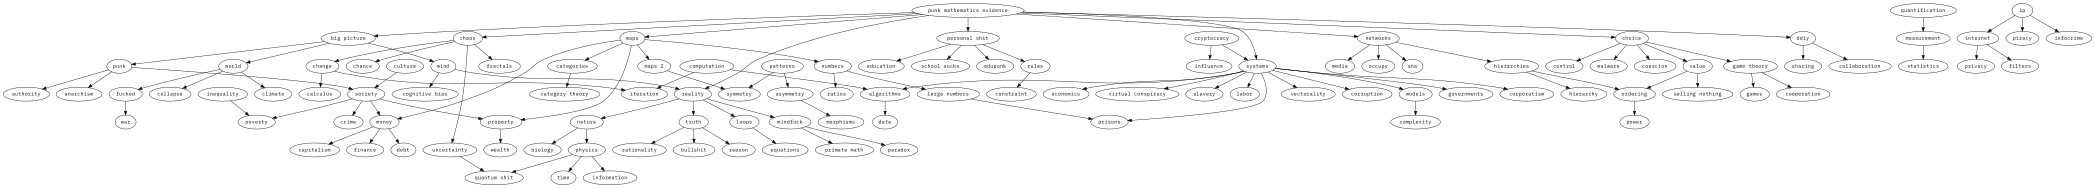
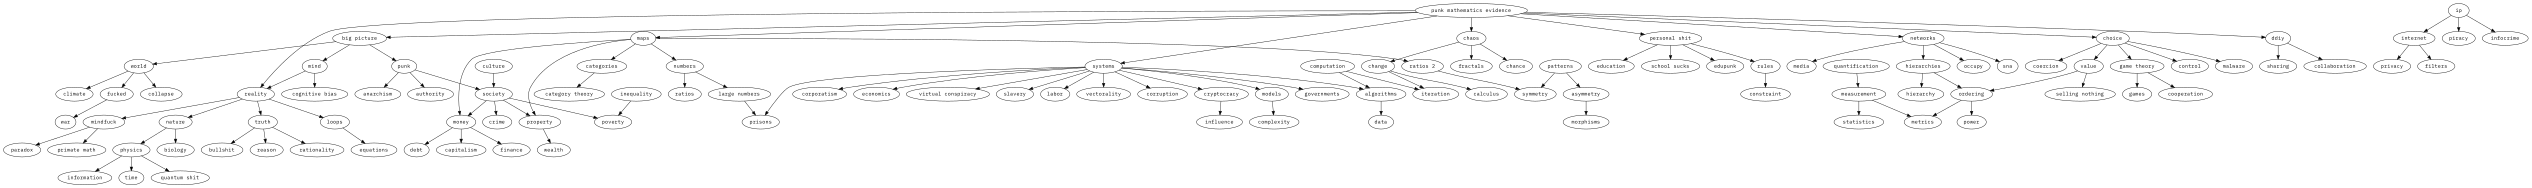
  digraph {
    fontname="IBM Plex Mono"
    node [fontname="IBM Plex Mono"]
    edge [fontname="IBM Plex Mono"]
    "punk mathematics evidence"
    "big picture"
    reality
    maps
    "personal shit"
    choice
    chaos
    systems
    networks
    ddiy
    mind
    world
    punk
    truth
    loops
    mindfuck
    nature
    property
    money
    categories
    numbers
-   "maps 2"
+   "maps 2" [label="ratios 2"]
    education
    "school sucks"
    edupunk
    rules
    "game theory"
    value
    control
    malware
    coercion
    change
    fractals
    chance
-   uncertainty
    prisons
    algorithms
    vectorality
    corruption
    models
    governments
    corporatism
    economics
    "virtual conspiracy"
    cryptocracy
    slavery
    labor
    occupy
    sna
    media
    hierarchies
    sharing
    collaboration
    "cognitive bias"
    fucked
    collapse
    climate
    authority
    anarchism
    society
    reason
    rationality
    bullshit
    equations
    paradox
    "primate math"
    physics
    biology
    war
    crime
    poverty
    wealth
    capitalism
    finance
    debt
    "category theory"
    "large numbers"
    ratios
    symmetry
    measurement
+   metrics
    statistics
    culture
    inequality
    constraint
    information
    time
    "quantum shit"
    patterns
    asymmetry
    morphisms
    quantification
    games
    cooperation
    ordering
    "selling nothing"
    power
    calculus
    iteration
    computation
    data
    complexity
    influence
    hierarchy
    internet
    privacy
    filters
    ip
    piracy
    infocrime
    "punk mathematics evidence" -> "big picture"
    "punk mathematics evidence" -> reality
    "punk mathematics evidence" -> maps
    "punk mathematics evidence" -> "personal shit"
    "punk mathematics evidence" -> choice
    "punk mathematics evidence" -> chaos
    "punk mathematics evidence" -> systems
    "punk mathematics evidence" -> networks
    "punk mathematics evidence" -> ddiy
    "big picture" -> mind
    "big picture" -> world
    "big picture" -> punk
    reality -> truth
    reality -> loops
    reality -> mindfuck
    reality -> nature
    maps -> property
    maps -> money
    maps -> categories
    maps -> numbers
    maps -> "maps 2"
    "personal shit" -> education
    "personal shit" -> "school sucks"
    "personal shit" -> edupunk
    "personal shit" -> rules
    choice -> "game theory"
    choice -> value
    choice -> control
    choice -> malware
    choice -> coercion
    chaos -> change
    chaos -> fractals
    chaos -> chance
-   chaos -> uncertainty
    systems -> prisons
    systems -> algorithms
    systems -> vectorality
    systems -> corruption
    systems -> models
    systems -> governments
    systems -> corporatism
    systems -> economics
    systems -> "virtual conspiracy"
-   cryptocracy -> systems
+   systems -> cryptocracy
    systems -> slavery
    systems -> labor
    networks -> occupy
    networks -> sna
    networks -> media
    networks -> hierarchies
    ddiy -> sharing
    ddiy -> collaboration
    mind -> reality
    mind -> "cognitive bias"
    world -> fucked
    world -> collapse
    world -> climate
    punk -> authority
    punk -> anarchism
    punk -> society
    truth -> reason
    truth -> rationality
    truth -> bullshit
    loops -> equations
    mindfuck -> paradox
    mindfuck -> "primate math"
    nature -> physics
    nature -> biology
    property -> wealth
    money -> capitalism
    money -> finance
    money -> debt
    categories -> "category theory"
    numbers -> "large numbers"
    numbers -> ratios
    "maps 2" -> symmetry
    rules -> constraint
    "game theory" -> games
    "game theory" -> cooperation
    value -> ordering
    value -> "selling nothing"
    change -> calculus
    change -> iteration
-   uncertainty -> "quantum shit"
    algorithms -> data
    models -> complexity
    cryptocracy -> influence
    hierarchies -> ordering
    hierarchies -> hierarchy
    fucked -> war
    society -> property
    society -> money
    society -> crime
    society -> poverty
    physics -> information
    physics -> time
    physics -> "quantum shit"
    "large numbers" -> prisons
+   measurement -> metrics
    measurement -> statistics
    culture -> society
    inequality -> poverty
    patterns -> symmetry
    patterns -> asymmetry
    asymmetry -> morphisms
    quantification -> measurement
+   ordering -> metrics
    ordering -> power
    computation -> algorithms
    computation -> iteration
    internet -> privacy
    internet -> filters
    ip -> internet
    ip -> piracy
    ip -> infocrime
  }
